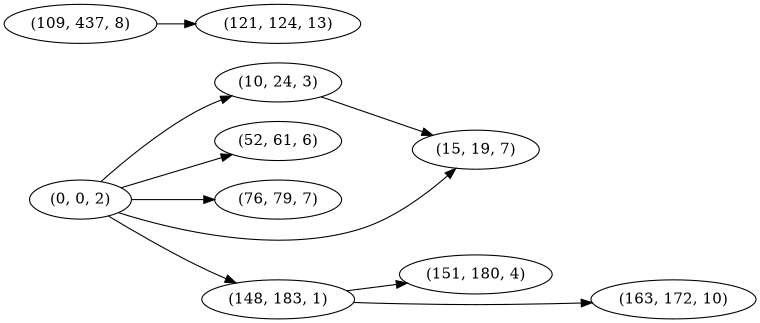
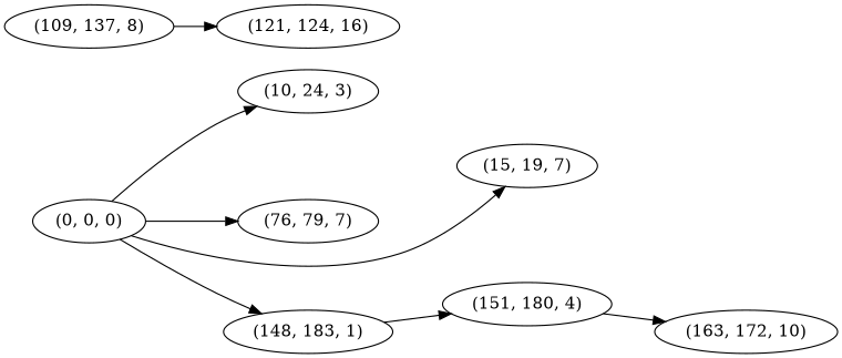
  digraph {
    rankdir=LR
-   "(0, 0, 0)" [label="(0, 0, 2)"]
+   "(0, 0, 0)"
    "(10, 24, 3)"
-   "(52, 61, 6)"
    "(76, 79, 7)"
    "(148, 183, 1)"
    "(15, 19, 7)"
-   "(109, 137, 8)" [label="(109, 437, 8)"]
-   "(121, 124, 13)"
+   "(109, 137, 8)"
+   "(121, 124, 13)" [label="(121, 124, 16)"]
    n9 [label="(151, 180, 4)"]
    "(163, 172, 10)"
    "(0, 0, 0)" -> "(10, 24, 3)"
-   "(0, 0, 0)" -> "(52, 61, 6)"
    "(0, 0, 0)" -> "(76, 79, 7)"
    "(0, 0, 0)" -> "(148, 183, 1)"
    "(0, 0, 0)" -> "(15, 19, 7)"
-   "(10, 24, 3)" -> "(15, 19, 7)"
    "(148, 183, 1)" -> n9
    "(109, 137, 8)" -> "(121, 124, 13)"
-   "(148, 183, 1)" -> "(163, 172, 10)"
+   n9 -> "(163, 172, 10)"
  }
